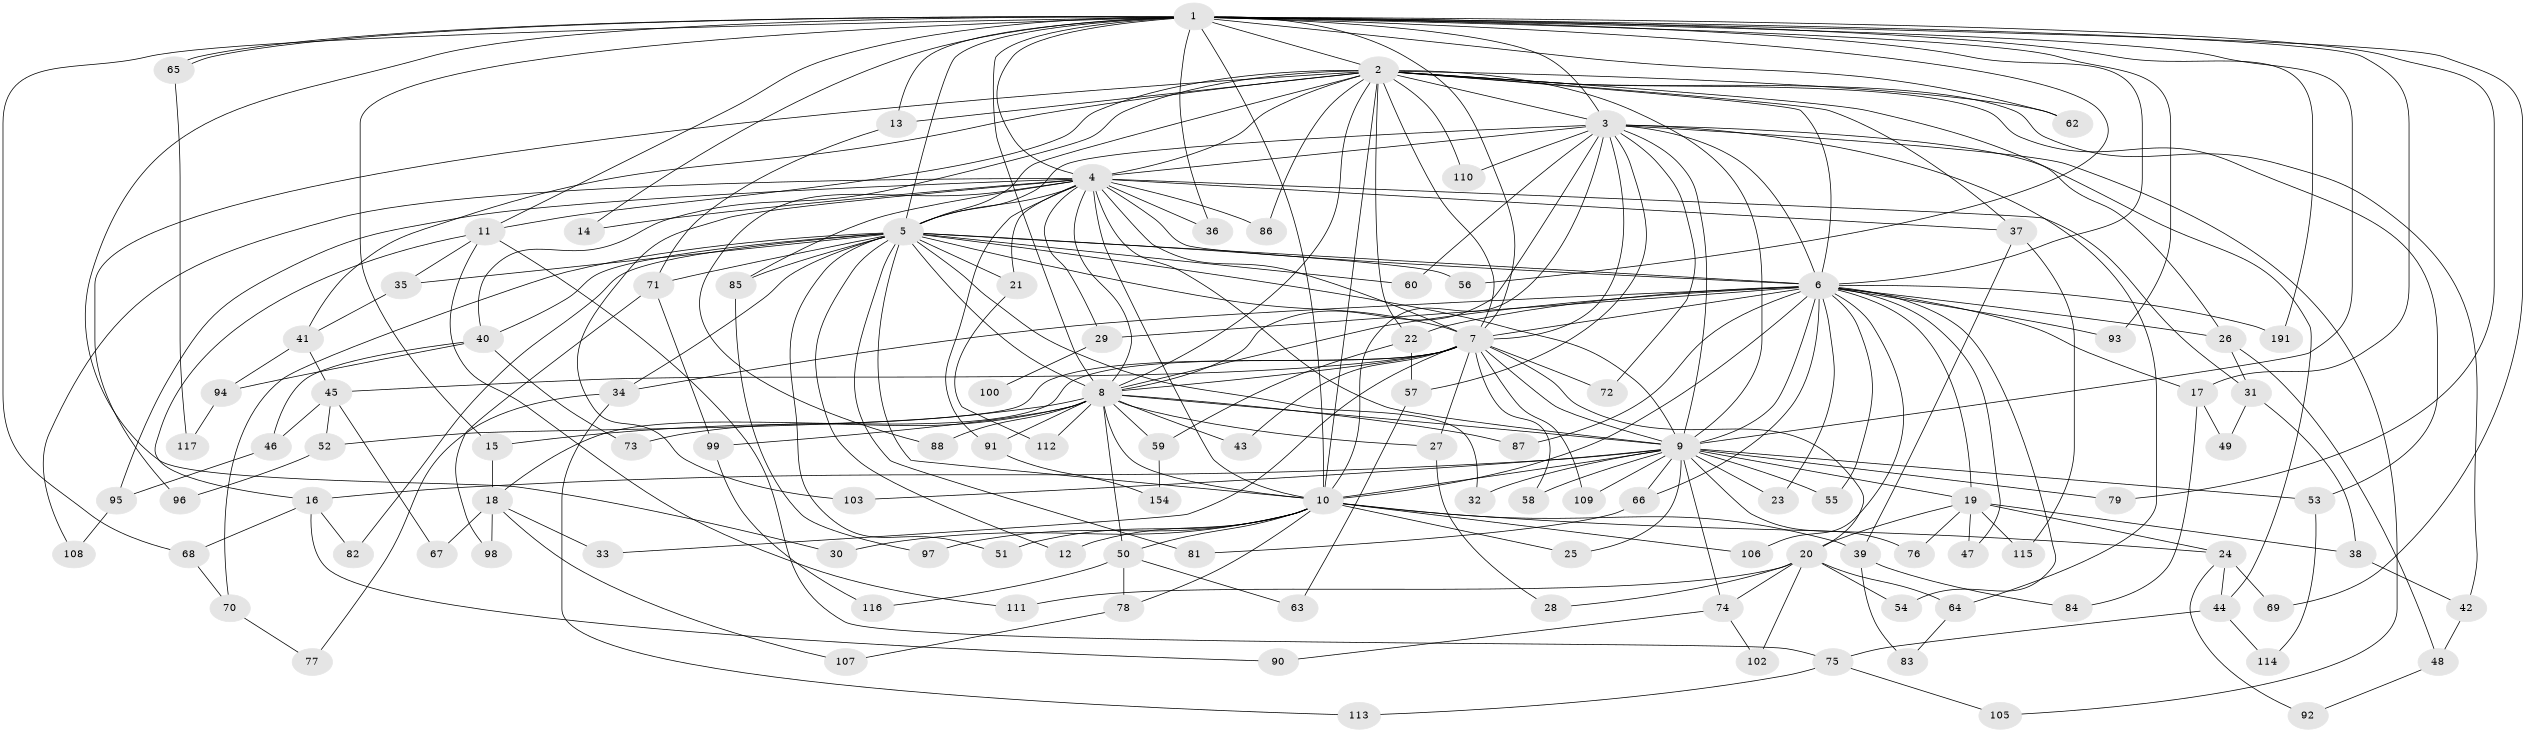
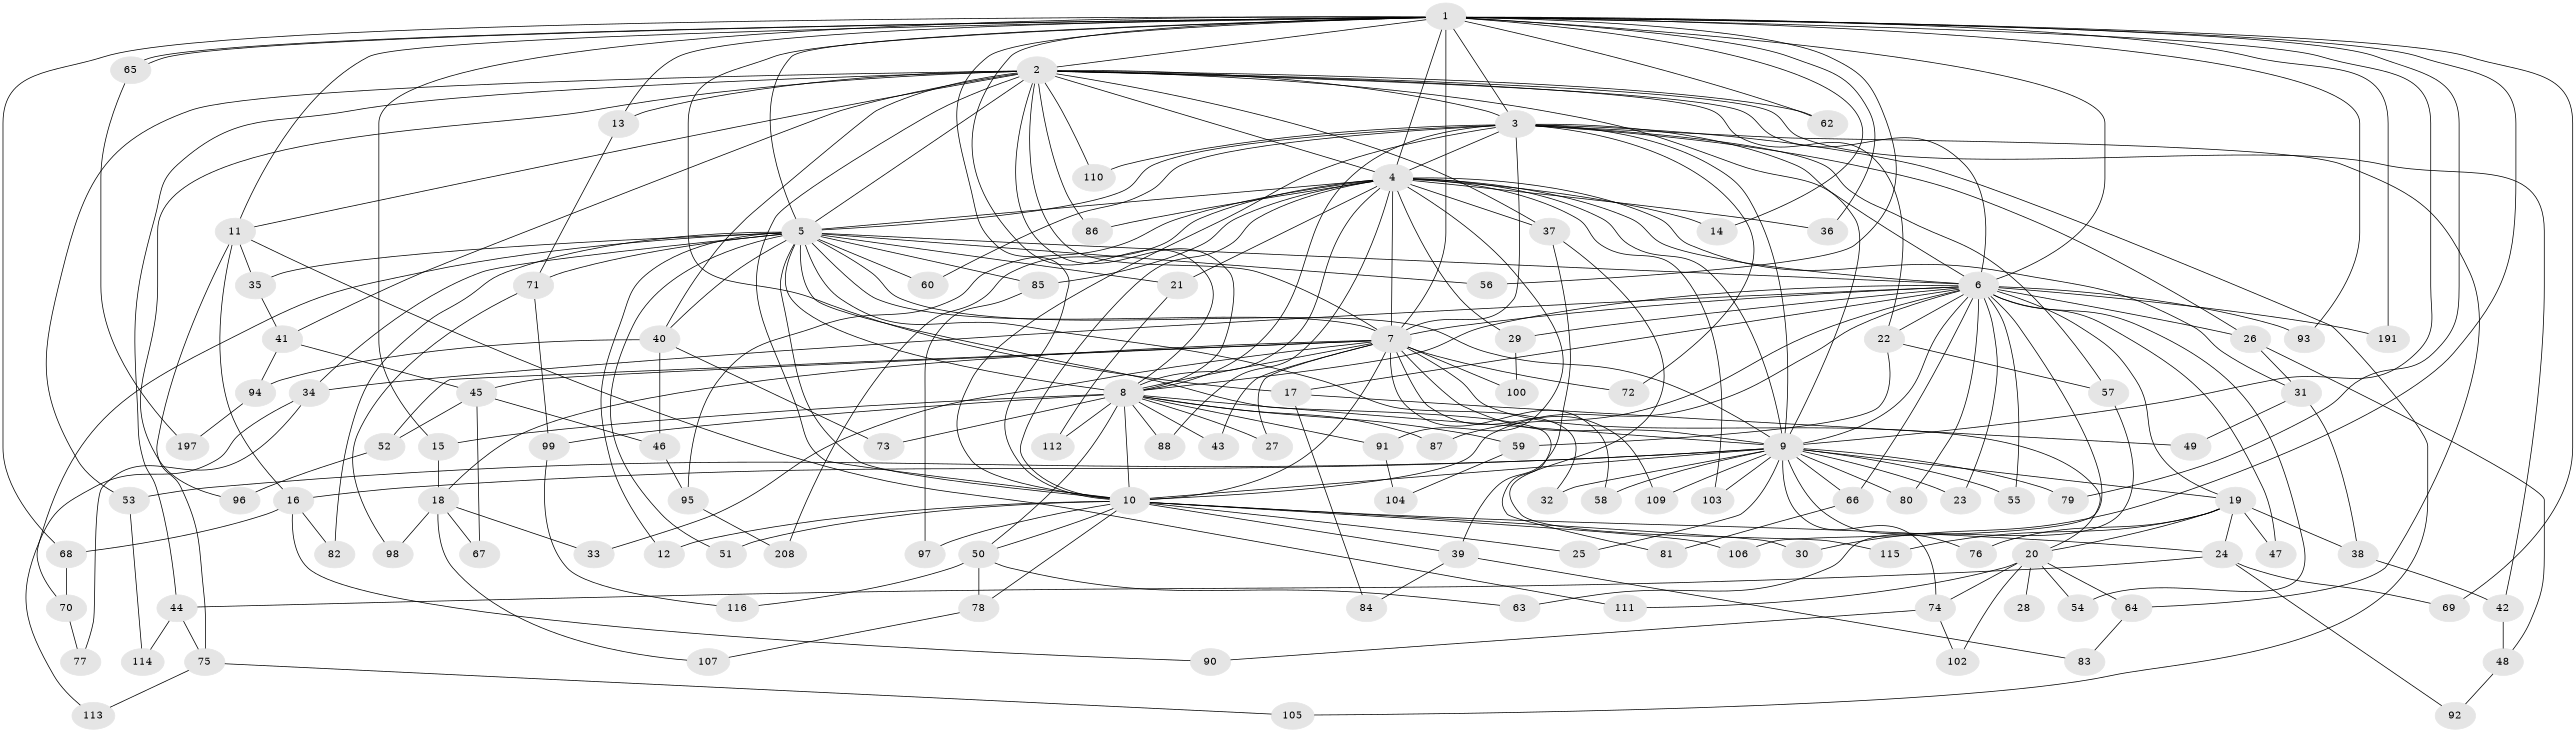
  graph {
    node [color=gray90 style=filled]
    1
    2
    3
    4
    5
    6
    7
    8
    9
    10
    11
    13
    14
    15
    17
    30
    36
    56
    62
    65
    68
    69
    79
    93
    n25 [label=191]
    22
    37
    40
    41
    42
    44
    53
    86
    96
    110
    26
    57
    60
    64
    72
    105
    21
    29
    31
    85
    88
    91
    95
    103
-   108
+   108 [label=208]
    12
    32
    34
    35
    51
    70
    71
    81
    82
    19
    23
    47
    54
    55
    66
+   80
    87
    106
    18
    20
    27
    33
    43
    45
    52
    58
    100
    109
    50
    59
    73
    99
    112
    16
    25
    74
    76
    24
    39
    78
    97
    75
    111
    49
    84
-   117
+   117 [label=197]
    115
    46
    94
    48
    114
    63
    83
    38
-   104 [label=154]
+   104
    77
    113
    98
    67
    107
    28
    102
    116
    90
    92
    1 -- 2
    1 -- 3
    1 -- 4
    1 -- 5
    1 -- 6
    1 -- 7
    1 -- 8
    1 -- 9
    1 -- 10
    1 -- 11
    1 -- 13
    1 -- 14
    1 -- 15
    1 -- 17
    1 -- 30
    1 -- 36
    1 -- 56
    1 -- 62
    1 -- 65
    1 -- 65
    1 -- 68
    1 -- 69
    1 -- 79
    1 -- 93
    1 -- n25
    2 -- 3
    2 -- 4
    2 -- 5
    2 -- 6
    2 -- 7
    2 -- 8
    2 -- 9
    2 -- 10
    2 -- 11
    2 -- 13
    2 -- 62
    2 -- 22
    2 -- 37
    2 -- 40
    2 -- 41
    2 -- 42
    2 -- 44
    2 -- 53
    2 -- 86
    2 -- 96
    2 -- 110
    3 -- 4
    3 -- 5
    3 -- 6
    3 -- 7
    3 -- 8
    3 -- 9
    3 -- 10
    3 -- 110
    3 -- 26
    3 -- 57
    3 -- 60
    3 -- 64
    3 -- 72
    3 -- 105
    4 -- 5
    4 -- 6
    4 -- 7
    4 -- 8
    4 -- 9
    4 -- 10
    4 -- 14
    4 -- 36
    4 -- 37
    4 -- 86
    4 -- 21
    4 -- 29
    4 -- 31
    4 -- 85
    4 -- 88
    4 -- 91
    4 -- 95
    4 -- 103
    4 -- 108
    5 -- 6
    5 -- 7
    5 -- 8
    5 -- 9
    5 -- 10
    5 -- 56
    5 -- 40
    5 -- 60
    5 -- 21
    5 -- 85
    5 -- 12
    5 -- 32
    5 -- 34
    5 -- 35
    5 -- 51
    5 -- 70
    5 -- 71
    5 -- 81
    5 -- 82
    6 -- 7
    6 -- 8
    6 -- 9
    6 -- 10
    6 -- 17
    6 -- 93
    6 -- n25
    6 -- 22
    6 -- 26
    6 -- 29
    6 -- 34
    6 -- 19
    6 -- 23
    6 -- 47
    6 -- 54
    6 -- 55
    6 -- 66
+   6 -- 80
    6 -- 87
    6 -- 106
    7 -- 8
    7 -- 9
+   7 -- 10
    7 -- 72
    7 -- 18
    7 -- 20
    7 -- 27
    7 -- 33
    7 -- 43
    7 -- 45
    7 -- 52
    7 -- 58
+   7 -- 100
    7 -- 109
    8 -- 9
    8 -- 10
    8 -- 15
    8 -- 88
    8 -- 91
    8 -- 87
    8 -- 27
    8 -- 43
    8 -- 50
    8 -- 59
    8 -- 73
    8 -- 99
    8 -- 112
    9 -- 10
    9 -- 79
    9 -- 53
    9 -- 103
    9 -- 32
    9 -- 19
    9 -- 23
    9 -- 55
    9 -- 66
+   9 -- 80
    9 -- 58
    9 -- 109
    9 -- 16
    9 -- 25
    9 -- 74
    9 -- 76
    10 -- 30
    10 -- 12
    10 -- 51
    10 -- 106
    10 -- 50
    10 -- 25
    10 -- 24
    10 -- 39
    10 -- 78
    10 -- 97
    11 -- 35
    11 -- 16
    11 -- 75
    11 -- 111
    13 -- 71
    15 -- 18
    17 -- 49
    17 -- 84
    65 -- 117
    68 -- 70
    22 -- 57
    22 -- 59
    37 -- 39
    37 -- 115
    40 -- 73
    40 -- 46
    40 -- 94
    41 -- 45
    41 -- 94
    42 -- 48
    44 -- 75
    44 -- 114
    53 -- 114
    26 -- 31
    26 -- 48
    57 -- 63
    64 -- 83
    21 -- 112
    29 -- 100
    31 -- 49
    31 -- 38
    85 -- 97
    91 -- 104
    95 -- 108
    34 -- 77
    34 -- 113
    35 -- 41
    70 -- 77
    71 -- 99
    71 -- 98
    19 -- 47
    19 -- 20
    19 -- 76
    19 -- 24
    19 -- 115
    19 -- 38
    66 -- 81
    18 -- 33
    18 -- 98
    18 -- 67
    18 -- 107
    20 -- 64
    20 -- 54
    20 -- 74
    20 -- 111
    20 -- 28
    20 -- 102
-   27 -- 28
    45 -- 52
    45 -- 46
    45 -- 67
    52 -- 96
    50 -- 78
    50 -- 63
    50 -- 116
    59 -- 104
    99 -- 116
    16 -- 68
    16 -- 82
    16 -- 90
    74 -- 102
    74 -- 90
    24 -- 69
    24 -- 44
    24 -- 92
    39 -- 84
    39 -- 83
    78 -- 107
    75 -- 105
    75 -- 113
    46 -- 95
    94 -- 117
    48 -- 92
    38 -- 42
  }
